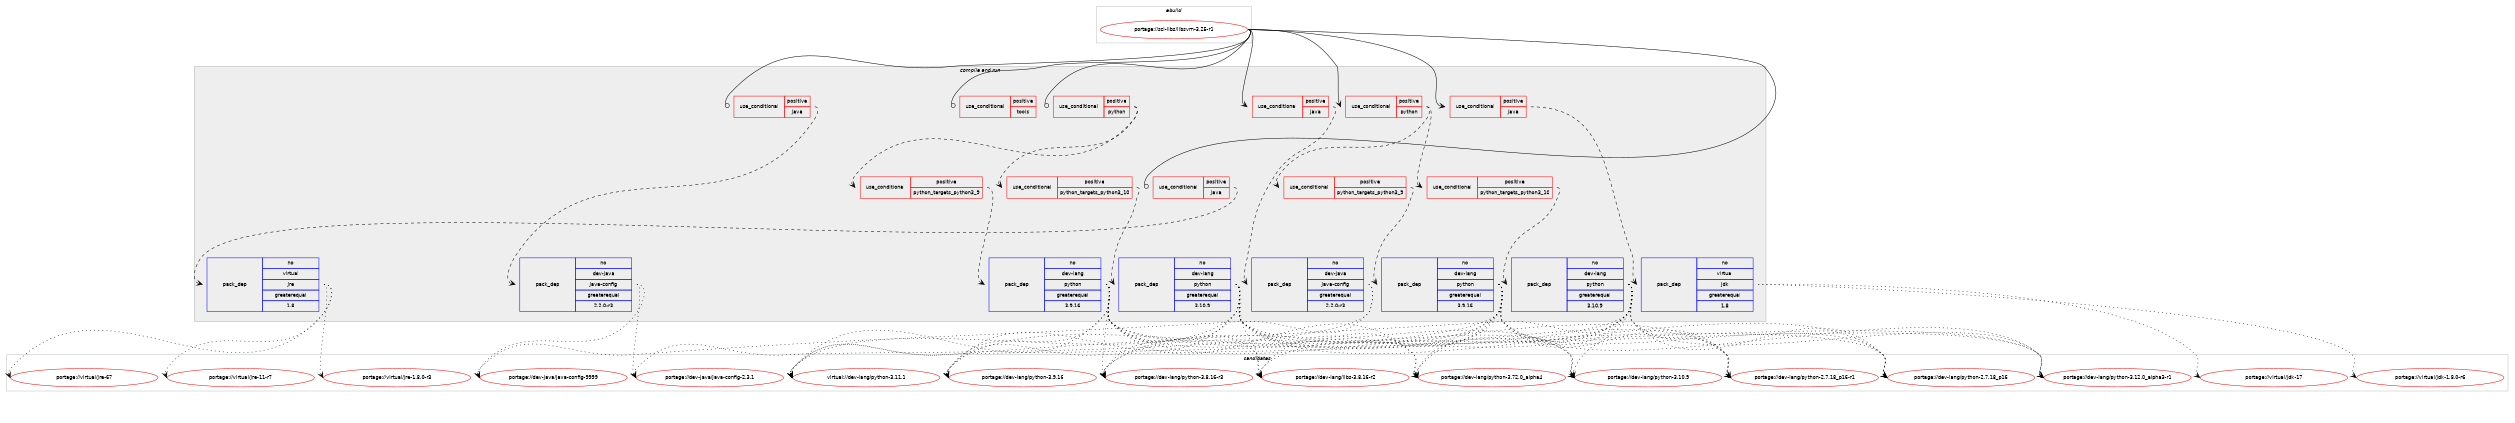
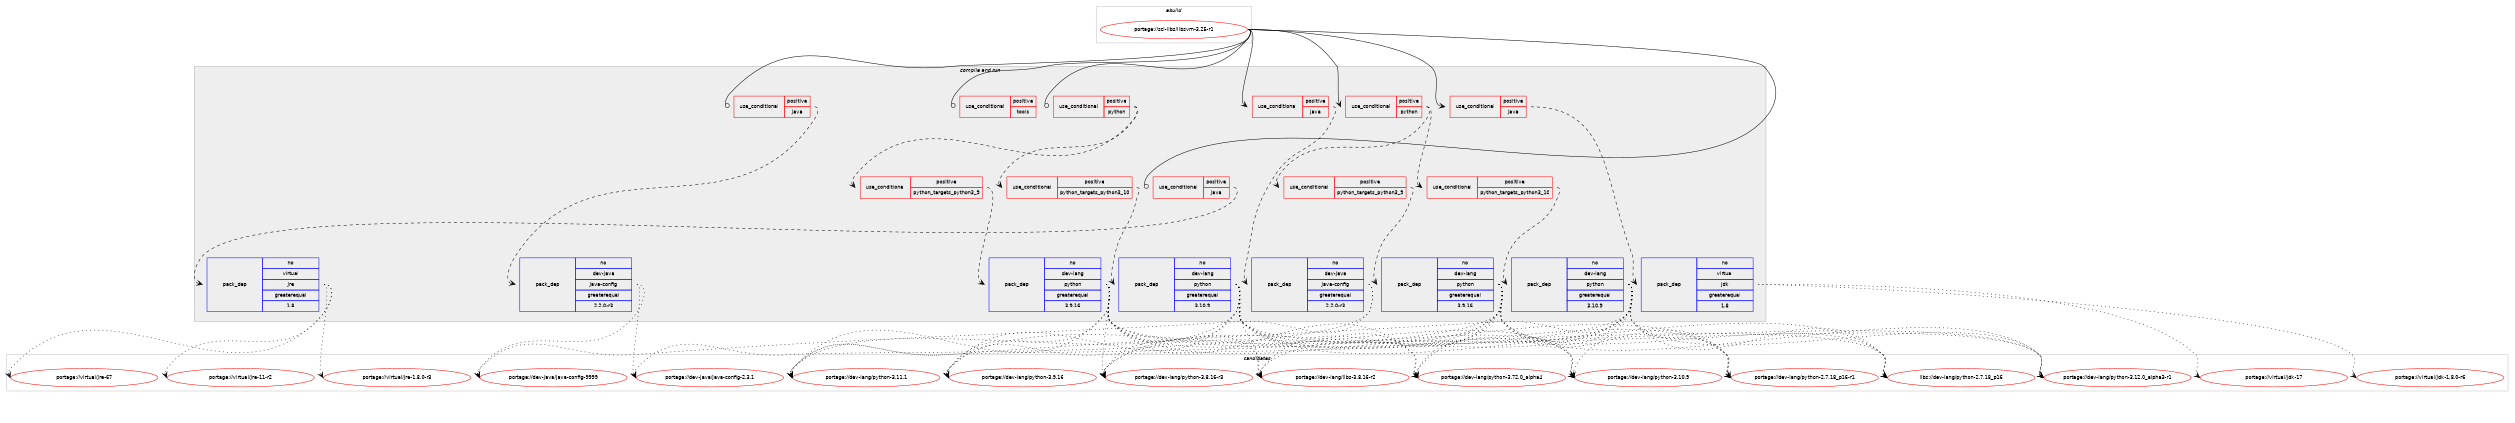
  digraph {
    compound=true
    concentrate=true
    fontname=Helvetica
    fontsize=10
    newrank=true
    rankdir=TB
    ranksep=1.5
    node [color=red fontname=Helvetica fontsize=10 shape=none]
    edge [arrowhead=vee headport=w style=dotted tailport=e weight=100]
    n1 [label="portage://sci-libs/libsvm-3.25-r1" width=4 shape=""]
    n2 [color=blue label=<<TABLE BORDER="0" CELLBORDER="1" CELLSPACING="0" CELLPADDING="4" WIDTH="220"><TR><TD ROWSPAN="6" CELLPADDING="30">pack_dep</TD></TR><TR><TD WIDTH="110">no</TD></TR><TR><TD>dev-java</TD></TR><TR><TD>java-config</TD></TR><TR><TD>greaterequal</TD></TR><TR><TD>2.2.0-r3</TD></TR></TABLE>>]
    n3 [label=<<TABLE BORDER="0" CELLBORDER="1" CELLSPACING="0" CELLPADDING="4"><TR><TD ROWSPAN="3" CELLPADDING="10">use_conditional</TD></TR><TR><TD>positive</TD></TR><TR><TD>java</TD></TR></TABLE>>]
    n4 [color=blue label=<<TABLE BORDER="0" CELLBORDER="1" CELLSPACING="0" CELLPADDING="4" WIDTH="220"><TR><TD ROWSPAN="6" CELLPADDING="30">pack_dep</TD></TR><TR><TD WIDTH="110">no</TD></TR><TR><TD>virtual</TD></TR><TR><TD>jdk</TD></TR><TR><TD>greaterequal</TD></TR><TR><TD>1.8</TD></TR></TABLE>>]
    n5 [label=<<TABLE BORDER="0" CELLBORDER="1" CELLSPACING="0" CELLPADDING="4"><TR><TD ROWSPAN="3" CELLPADDING="10">use_conditional</TD></TR><TR><TD>positive</TD></TR><TR><TD>java</TD></TR></TABLE>>]
    n6 [color=blue label=<<TABLE BORDER="0" CELLBORDER="1" CELLSPACING="0" CELLPADDING="4" WIDTH="220"><TR><TD ROWSPAN="6" CELLPADDING="30">pack_dep</TD></TR><TR><TD WIDTH="110">no</TD></TR><TR><TD>dev-lang</TD></TR><TR><TD>python</TD></TR><TR><TD>greaterequal</TD></TR><TR><TD>3.9.16</TD></TR></TABLE>>]
    n7 [label=<<TABLE BORDER="0" CELLBORDER="1" CELLSPACING="0" CELLPADDING="4"><TR><TD ROWSPAN="3" CELLPADDING="10">use_conditional</TD></TR><TR><TD>positive</TD></TR><TR><TD>python_targets_python3_9</TD></TR></TABLE>>]
    n8 [color=blue label=<<TABLE BORDER="0" CELLBORDER="1" CELLSPACING="0" CELLPADDING="4" WIDTH="220"><TR><TD ROWSPAN="6" CELLPADDING="30">pack_dep</TD></TR><TR><TD WIDTH="110">no</TD></TR><TR><TD>dev-lang</TD></TR><TR><TD>python</TD></TR><TR><TD>greaterequal</TD></TR><TR><TD>3.10.9</TD></TR></TABLE>>]
    n9 [label=<<TABLE BORDER="0" CELLBORDER="1" CELLSPACING="0" CELLPADDING="4"><TR><TD ROWSPAN="3" CELLPADDING="10">use_conditional</TD></TR><TR><TD>positive</TD></TR><TR><TD>python_targets_python3_10</TD></TR></TABLE>>]
    n10 [label=<<TABLE BORDER="0" CELLBORDER="1" CELLSPACING="0" CELLPADDING="4"><TR><TD ROWSPAN="3" CELLPADDING="10">use_conditional</TD></TR><TR><TD>positive</TD></TR><TR><TD>python</TD></TR></TABLE>>]
    n11 [color=blue label=<<TABLE BORDER="0" CELLBORDER="1" CELLSPACING="0" CELLPADDING="4" WIDTH="220"><TR><TD ROWSPAN="6" CELLPADDING="30">pack_dep</TD></TR><TR><TD WIDTH="110">no</TD></TR><TR><TD>dev-java</TD></TR><TR><TD>java-config</TD></TR><TR><TD>greaterequal</TD></TR><TR><TD>2.2.0-r3</TD></TR></TABLE>>]
    n12 [label=<<TABLE BORDER="0" CELLBORDER="1" CELLSPACING="0" CELLPADDING="4"><TR><TD ROWSPAN="3" CELLPADDING="10">use_conditional</TD></TR><TR><TD>positive</TD></TR><TR><TD>java</TD></TR></TABLE>>]
    n13 [color=blue label=<<TABLE BORDER="0" CELLBORDER="1" CELLSPACING="0" CELLPADDING="4" WIDTH="220"><TR><TD ROWSPAN="6" CELLPADDING="30">pack_dep</TD></TR><TR><TD WIDTH="110">no</TD></TR><TR><TD>virtual</TD></TR><TR><TD>jre</TD></TR><TR><TD>greaterequal</TD></TR><TR><TD>1.8</TD></TR></TABLE>>]
    n14 [label=<<TABLE BORDER="0" CELLBORDER="1" CELLSPACING="0" CELLPADDING="4"><TR><TD ROWSPAN="3" CELLPADDING="10">use_conditional</TD></TR><TR><TD>positive</TD></TR><TR><TD>java</TD></TR></TABLE>>]
    n15 [color=blue label=<<TABLE BORDER="0" CELLBORDER="1" CELLSPACING="0" CELLPADDING="4" WIDTH="220"><TR><TD ROWSPAN="6" CELLPADDING="30">pack_dep</TD></TR><TR><TD WIDTH="110">no</TD></TR><TR><TD>dev-lang</TD></TR><TR><TD>python</TD></TR><TR><TD>greaterequal</TD></TR><TR><TD>3.9.16</TD></TR></TABLE>>]
    n16 [label=<<TABLE BORDER="0" CELLBORDER="1" CELLSPACING="0" CELLPADDING="4"><TR><TD ROWSPAN="3" CELLPADDING="10">use_conditional</TD></TR><TR><TD>positive</TD></TR><TR><TD>python_targets_python3_9</TD></TR></TABLE>>]
    n17 [color=blue label=<<TABLE BORDER="0" CELLBORDER="1" CELLSPACING="0" CELLPADDING="4" WIDTH="220"><TR><TD ROWSPAN="6" CELLPADDING="30">pack_dep</TD></TR><TR><TD WIDTH="110">no</TD></TR><TR><TD>dev-lang</TD></TR><TR><TD>python</TD></TR><TR><TD>greaterequal</TD></TR><TR><TD>3.10.9</TD></TR></TABLE>>]
    n18 [label=<<TABLE BORDER="0" CELLBORDER="1" CELLSPACING="0" CELLPADDING="4"><TR><TD ROWSPAN="3" CELLPADDING="10">use_conditional</TD></TR><TR><TD>positive</TD></TR><TR><TD>python_targets_python3_10</TD></TR></TABLE>>]
    n19 [label=<<TABLE BORDER="0" CELLBORDER="1" CELLSPACING="0" CELLPADDING="4"><TR><TD ROWSPAN="3" CELLPADDING="10">use_conditional</TD></TR><TR><TD>positive</TD></TR><TR><TD>python</TD></TR></TABLE>>]
    n20 [label=<<TABLE BORDER="0" CELLBORDER="1" CELLSPACING="0" CELLPADDING="4"><TR><TD ROWSPAN="3" CELLPADDING="10">use_conditional</TD></TR><TR><TD>positive</TD></TR><TR><TD>tools</TD></TR></TABLE>>]
    n21 [label="portage://dev-java/java-config-2.3.1" width=4 shape=""]
    n22 [label="portage://dev-java/java-config-9999" width=4 shape=""]
    n23 [label="portage://virtual/jdk-1.8.0-r6" width=4 shape=""]
    n24 [label="portage://virtual/jdk-17" width=4 shape=""]
-   n25 [label="portage://dev-lang/python-2.7.18_p16" width=4 shape=""]
+   n25 [label="libs://dev-lang/python-2.7.18_p16" width=4 shape=""]
    n26 [label="portage://dev-lang/python-2.7.18_p16-r1" width=4 shape=""]
    n27 [label="portage://dev-lang/python-3.10.9" width=4 shape=""]
-   n28 [label="virtual://dev-lang/python-3.11.1" width=4 shape=""]
+   n28 [label="portage://dev-lang/python-3.11.1" width=4 shape=""]
    n29 [label="portage://dev-lang/python-3.12.0_alpha3-r1" width=4 shape=""]
    n30 [label="portage://dev-lang/python-3.72.0_alpha4" width=4 shape=""]
    n31 [label="portage://dev-lang/libs-3.8.16-r2" width=4 shape=""]
    n32 [label="portage://dev-lang/python-3.8.16-r3" width=4 shape=""]
    n33 [label="portage://dev-lang/python-3.9.16" width=4 shape=""]
    n34 [label="portage://virtual/jre-1.8.0-r3" width=4 shape=""]
-   n35 [label="portage://virtual/jre-11-r7" width=4 shape=""]
+   n35 [label="portage://virtual/jre-11-r2" width=4 shape=""]
    n36 [label="portage://virtual/jre-67" width=4 shape=""]
    subgraph cluster_1 {
      color=gray
      label=<<i>ebuild</i>>
      rank=same
      n1
    }
    subgraph cluster_2 {
      color=gray
      label=<<i>dependencies</i>>
      subgraph cluster_3 {
        color=gray
        fillcolor="#eeeeee"
        label=<<i>compile</i>>
        style=filled
        subgraph sub_4 {
          color=gray
          fillcolor="#eeeeee"
          label=<<i>compile</i>>
          style=filled
          n3
          subgraph sub_5 {
            color=gray
            fillcolor="#eeeeee"
            label=<<i>compile</i>>
            style=filled
            n2
          }
        }
        subgraph sub_6 {
          color=gray
          fillcolor="#eeeeee"
          label=<<i>compile</i>>
          style=filled
          n5
          subgraph sub_7 {
            color=gray
            fillcolor="#eeeeee"
            label=<<i>compile</i>>
            style=filled
            n4
          }
        }
        subgraph sub_8 {
          color=gray
          fillcolor="#eeeeee"
          label=<<i>compile</i>>
          style=filled
          n10
          subgraph sub_9 {
            color=gray
            fillcolor="#eeeeee"
            label=<<i>compile</i>>
            style=filled
            n7
            subgraph sub_10 {
              color=gray
              fillcolor="#eeeeee"
              label=<<i>compile</i>>
              style=filled
              n6
            }
          }
          subgraph sub_11 {
            color=gray
            fillcolor="#eeeeee"
            label=<<i>compile</i>>
            style=filled
            n9
            subgraph sub_12 {
              color=gray
              fillcolor="#eeeeee"
              label=<<i>compile</i>>
              style=filled
              n8
            }
          }
        }
      }
      subgraph cluster_13 {
        color=gray
        fillcolor="#eeeeee"
        label=<<i>run</i>>
        style=filled
        subgraph sub_14 {
          color=gray
          fillcolor="#eeeeee"
          label=<<i>run</i>>
          style=filled
          n12
          subgraph sub_15 {
            color=gray
            fillcolor="#eeeeee"
            label=<<i>run</i>>
            style=filled
            n11
          }
        }
        subgraph sub_16 {
          color=gray
          fillcolor="#eeeeee"
          label=<<i>run</i>>
          style=filled
          n14
          subgraph sub_17 {
            color=gray
            fillcolor="#eeeeee"
            label=<<i>run</i>>
            style=filled
            n13
          }
        }
        subgraph sub_18 {
          color=gray
          fillcolor="#eeeeee"
          label=<<i>run</i>>
          style=filled
          n19
          subgraph sub_19 {
            color=gray
            fillcolor="#eeeeee"
            label=<<i>run</i>>
            style=filled
            n16
            subgraph sub_20 {
              color=gray
              fillcolor="#eeeeee"
              label=<<i>run</i>>
              style=filled
              n15
            }
          }
          subgraph sub_21 {
            color=gray
            fillcolor="#eeeeee"
            label=<<i>run</i>>
            style=filled
            n18
            subgraph sub_22 {
              color=gray
              fillcolor="#eeeeee"
              label=<<i>run</i>>
              style=filled
              n17
            }
          }
        }
        subgraph sub_23 {
          color=gray
          fillcolor="#eeeeee"
          label=<<i>run</i>>
          style=filled
          n20
        }
      }
      subgraph cluster_24 {
        color=gray
        fillcolor="#eeeeee"
        label=<<i>compile and run</i>>
        style=filled
      }
    }
    subgraph cluster_25 {
      color=gray
      label=<<i>candidates</i>>
      rank=same
      subgraph sub_26 {
        color=black
        label=<<i>candidates</i>>
        nodesep=1
        rank=same
        n21
        n22
      }
      subgraph sub_27 {
        color=black
        label=<<i>candidates</i>>
        nodesep=1
        rank=same
        n23
        n24
      }
      subgraph sub_28 {
        color=black
        label=<<i>candidates</i>>
        nodesep=1
        rank=same
        n25
        n26
        n27
        n28
        n29
        n30
        n31
        n32
        n33
      }
      subgraph sub_29 {
        color=black
        label=<<i>candidates</i>>
        nodesep=1
        rank=same
        n25
        n26
        n27
        n28
        n29
        n30
        n31
        n32
        n33
      }
      subgraph sub_30 {
        color=black
        label=<<i>candidates</i>>
        nodesep=1
        rank=same
        n34
        n35
        n36
      }
      subgraph sub_31 {
        color=black
        label=<<i>candidates</i>>
        nodesep=1
        rank=same
        n21
        n22
      }
      subgraph sub_32 {
        color=black
        label=<<i>candidates</i>>
        nodesep=1
        rank=same
        n25
        n26
        n27
        n28
        n29
        n30
        n31
        n32
        n33
      }
      subgraph sub_33 {
        color=black
        label=<<i>candidates</i>>
        nodesep=1
        rank=same
        n25
        n26
        n27
        n28
        n29
        n30
        n31
        n32
        n33
      }
    }
    n1 -> n3 [style=solid weight=20]
    n1 -> n5 [style=solid weight=20]
    n1 -> n10 [style=solid weight=20]
    n1 -> n12 [arrowhead=odot style=solid weight=20]
    n1 -> n14 [arrowhead=odot style=solid weight=20]
    n1 -> n19 [arrowhead=odot style=solid weight=20]
    n1 -> n20 [arrowhead=odot style=solid weight=20]
    n2 -> n21
    n2 -> n22
    n3 -> n2 [style=dashed weight=20]
    n4 -> n23
    n4 -> n24
    n5 -> n4 [style=dashed weight=20]
    n6 -> n25
    n6 -> n26
    n6 -> n27
    n6 -> n28
    n6 -> n29
    n6 -> n30
    n6 -> n31
    n6 -> n32
    n6 -> n33
    n7 -> n6 [style=dashed weight=20]
    n8 -> n25
    n8 -> n26
    n8 -> n27
    n8 -> n28
    n8 -> n29
    n8 -> n30
    n8 -> n31
    n8 -> n32
    n8 -> n33
    n9 -> n8 [style=dashed weight=20]
    n10 -> n7 [style=dashed weight=20]
    n10 -> n9 [style=dashed weight=20]
    n11 -> n21
    n11 -> n22
    n12 -> n11 [style=dashed weight=20]
    n13 -> n34
    n13 -> n35
    n13 -> n36
    n14 -> n13 [style=dashed weight=20]
    n15 -> n25
    n15 -> n26
    n15 -> n27
    n15 -> n28
    n15 -> n29
    n15 -> n30
    n15 -> n31
    n15 -> n32
    n15 -> n33
    n16 -> n15 [style=dashed weight=20]
    n17 -> n25
    n17 -> n26
    n17 -> n27
    n17 -> n28
    n17 -> n29
    n17 -> n30
    n17 -> n31
    n17 -> n32
    n17 -> n33
    n18 -> n17 [style=dashed weight=20]
    n19 -> n16 [style=dashed weight=20]
    n19 -> n18 [style=dashed weight=20]
  }
